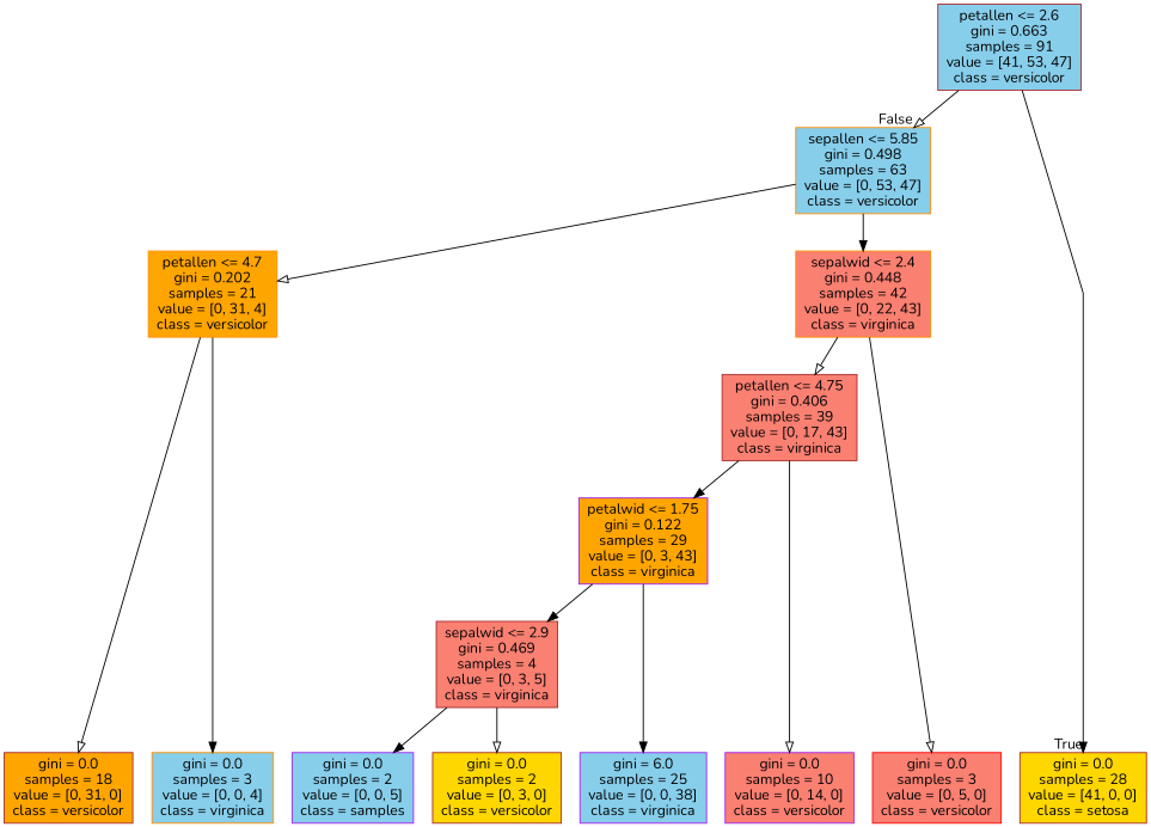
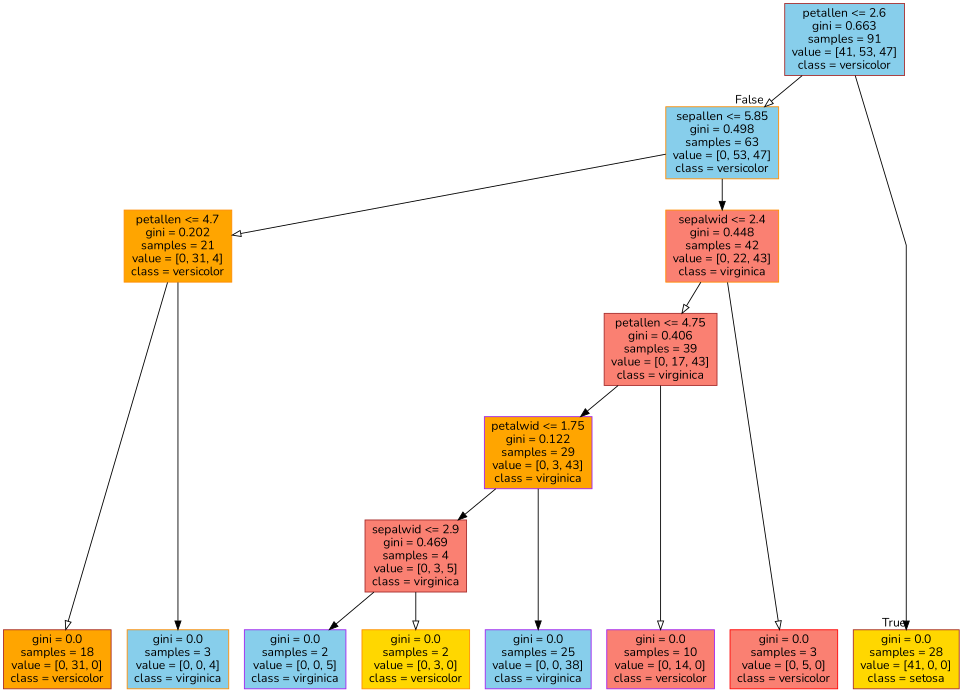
  digraph {
    fontname=Nunito
    ranksep=equally
    splines=polyline
    node [color=brown fillcolor=skyblue fontname=Nunito shape=box style=filled]
    edge [arrowhead=onormal fontname=Nunito]
    n1 [label="petallen <= 2.6\ngini = 0.663\nsamples = 91\nvalue = [41, 53, 47]\nclass = versicolor"]
    n2 [color=darkorange label="sepallen <= 5.85\ngini = 0.498\nsamples = 63\nvalue = [0, 53, 47]\nclass = versicolor"]
    n3 [color=darkorange fillcolor=orange label="petallen <= 4.7\ngini = 0.202\nsamples = 21\nvalue = [0, 31, 4]\nclass = versicolor"]
    n4 [color=darkorange fillcolor=salmon label="sepalwid <= 2.4\ngini = 0.448\nsamples = 42\nvalue = [0, 22, 43]\nclass = virginica"]
    n5 [fillcolor=salmon label="petallen <= 4.75\ngini = 0.406\nsamples = 39\nvalue = [0, 17, 43]\nclass = virginica"]
    n6 [color=purple fillcolor=orange label="petalwid <= 1.75\ngini = 0.122\nsamples = 29\nvalue = [0, 3, 43]\nclass = virginica"]
    n7 [fillcolor=salmon label="sepalwid <= 2.9\ngini = 0.469\nsamples = 4\nvalue = [0, 3, 5]\nclass = virginica"]
    n8 [fillcolor=gold label="gini = 0.0\nsamples = 28\nvalue = [41, 0, 0]\nclass = setosa"]
    n9 [fillcolor=orange label="gini = 0.0\nsamples = 18\nvalue = [0, 31, 0]\nclass = versicolor"]
    n10 [color=darkorange label="gini = 0.0\nsamples = 3\nvalue = [0, 0, 4]\nclass = virginica"]
    n11 [color=red fillcolor=salmon label="gini = 0.0\nsamples = 3\nvalue = [0, 5, 0]\nclass = versicolor"]
    n12 [color=purple fillcolor=salmon label="gini = 0.0\nsamples = 10\nvalue = [0, 14, 0]\nclass = versicolor"]
-   n13 [color=purple label="gini = 0.0\nsamples = 2\nvalue = [0, 0, 5]\nclass = samples"]
-   n14 [fillcolor=gold label="gini = 0.0\nsamples = 2\nvalue = [0, 3, 0]\nclass = versicolor"]
-   n15 [color=purple label="gini = 6.0\nsamples = 25\nvalue = [0, 0, 38]\nclass = virginica"]
+   n13 [color=purple label="gini = 0.0\nsamples = 2\nvalue = [0, 0, 5]\nclass = virginica"]
+   n14 [color=darkorange fillcolor=gold label="gini = 0.0\nsamples = 2\nvalue = [0, 3, 0]\nclass = versicolor"]
+   n15 [color=purple label="gini = 0.0\nsamples = 25\nvalue = [0, 0, 38]\nclass = virginica"]
    subgraph sub_1 {
      rank=same
      n1
    }
    subgraph sub_2 {
      rank=same
      n2
    }
    subgraph sub_3 {
      rank=same
      n3
      n4
    }
    subgraph sub_4 {
      rank=same
      n5
    }
    subgraph sub_5 {
      rank=same
      n6
    }
    subgraph sub_6 {
      rank=same
      n7
    }
    subgraph sub_7 {
      rank=same
      n8
      n9
      n10
      n11
      n12
      n13
      n14
      n15
    }
    n1 -> n2 [headlabel=False labelangle=-45 labeldistance=2.5]
    n1 -> n8 [arrowhead=normal headlabel=True labelangle=45 labeldistance=2.5]
    n2 -> n3
    n2 -> n4 [arrowhead=normal]
    n3 -> n9
    n3 -> n10 [arrowhead=normal]
    n4 -> n5
    n4 -> n11
    n5 -> n6 [arrowhead=normal]
    n5 -> n12
    n6 -> n7 [arrowhead=normal]
    n6 -> n15 [arrowhead=normal]
    n7 -> n13 [arrowhead=normal]
    n7 -> n14
  }
